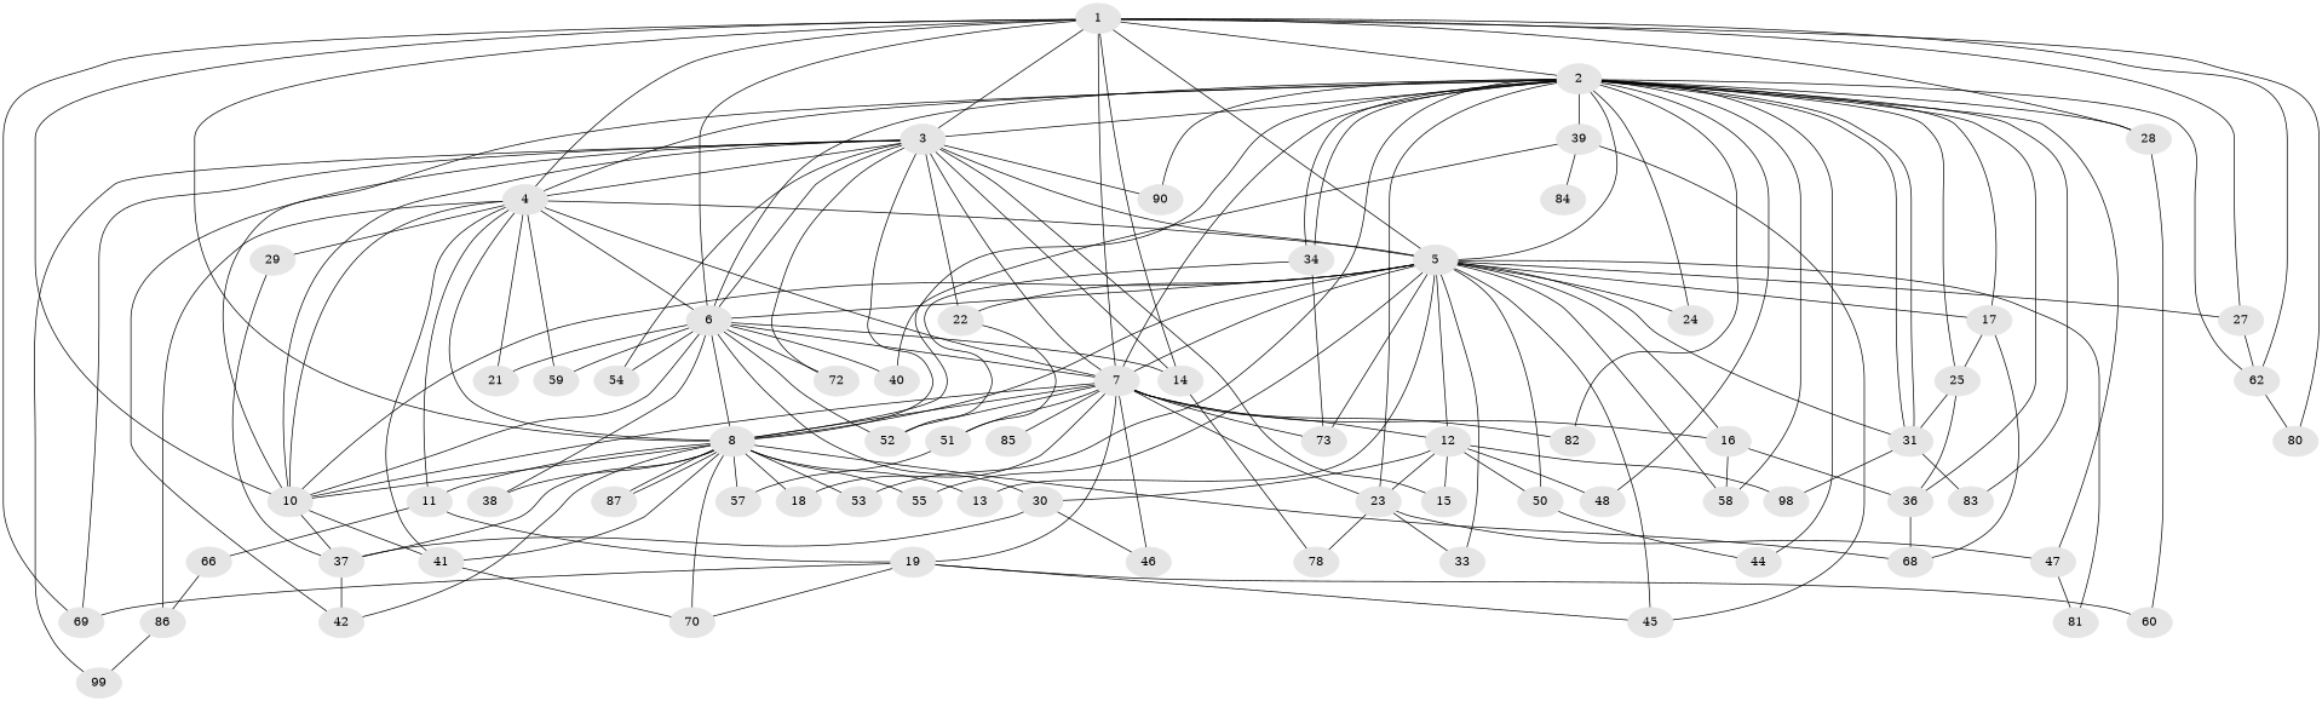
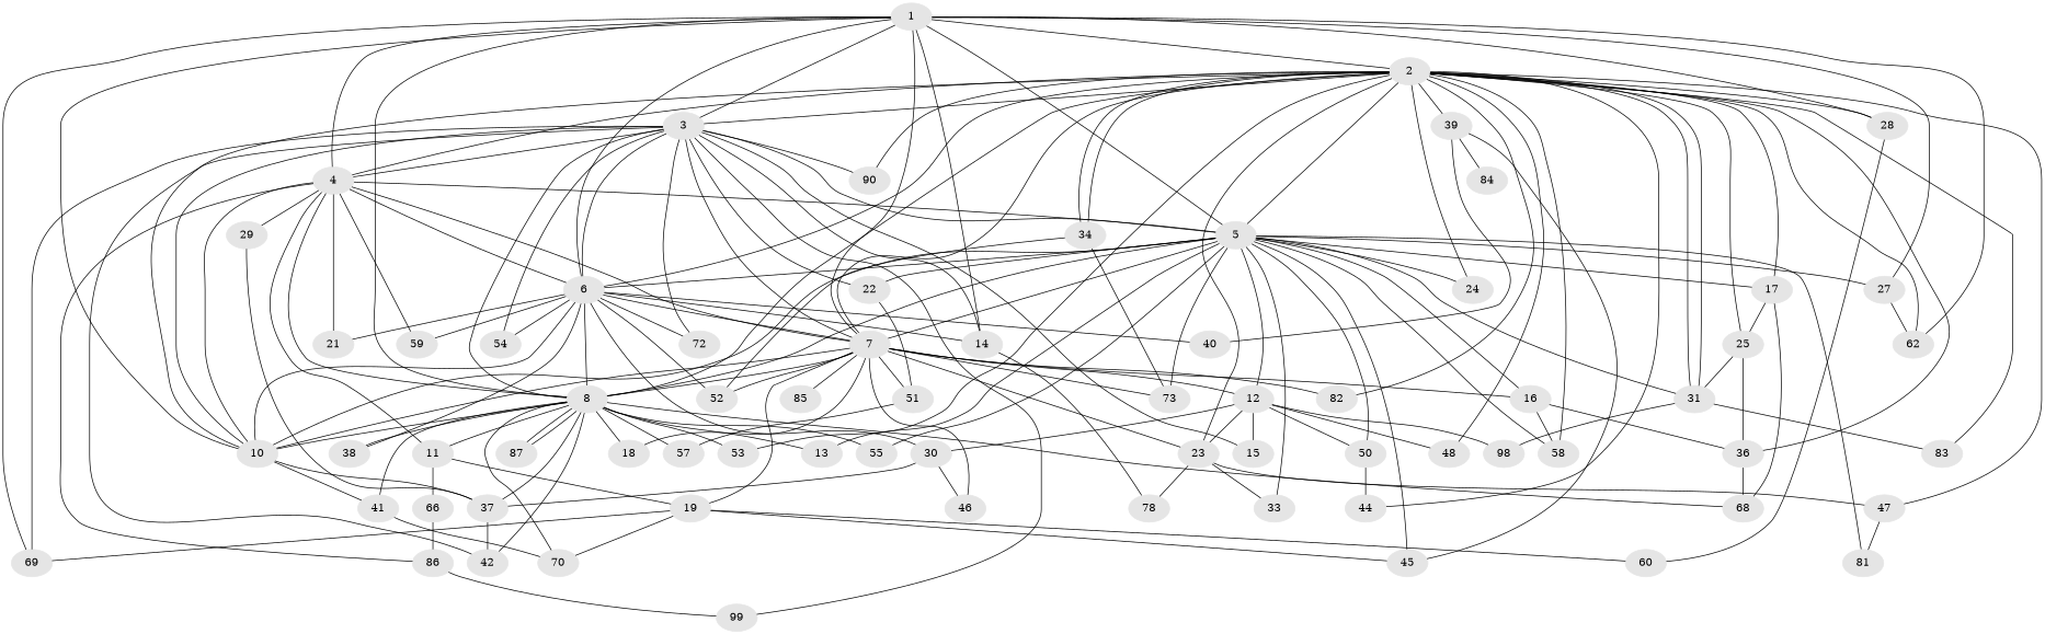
  graph {
    node [color=gray90 style=filled]
    1 [super="+79"]
    2 [super="+26"]
    3 [super="+35"]
    4 [super="+43"]
    5 [super="+91"]
    6 [super="+89"]
    7 [super="+9"]
    8 [super="+76"]
    10 [super="+67"]
    14 [super="+63"]
    27 [super="+71"]
    28
    62 [super="+93"]
    69
-   80
    17 [super="+97"]
    23 [super="+32"]
    24
    25 [super="+95"]
    31 [super="+49"]
    34 [super="+64"]
    36 [super="+56"]
    39 [super="+65"]
    44
    47
    48
    53
    58 [super="+100"]
    82
    83
    90
    15
    22
    42 [super="+61"]
    54
    72
    99
    11
    21
    29
    41
    59
    86
    12 [super="+20"]
    13
    16
    33
    45 [super="+88"]
    50
    55 [super="+75"]
    73 [super="+96"]
    81
    30 [super="+74"]
    38
    40
    52
    18
    19 [super="+92"]
    46
    51
    85
    37 [super="+94"]
    57
    68
    70 [super="+77"]
    87
    78
    60
    98
    84
    66
    1 -- 2 [weight=2]
    1 -- 3
    1 -- 4
    1 -- 5
    1 -- 6
    1 -- 7 [weight=2]
    1 -- 8 [weight=2]
    1 -- 10
    1 -- 14
    1 -- 27 [weight=2]
    1 -- 28
    1 -- 62
    1 -- 69
-   1 -- 80
    2 -- 3
    2 -- 4
    2 -- 5
    2 -- 6
    2 -- 7 [weight=2]
    2 -- 8
    2 -- 10
    2 -- 28
    2 -- 62
    2 -- 17
    2 -- 23
    2 -- 24
    2 -- 25
    2 -- 31
    2 -- 31
    2 -- 34
    2 -- 34
    2 -- 36
    2 -- 39 [weight=2]
    2 -- 44
    2 -- 47
    2 -- 48
    2 -- 53
    2 -- 58
    2 -- 82
    2 -- 83
    2 -- 90
    3 -- 4
    3 -- 5 [weight=2]
    3 -- 6
    3 -- 7 [weight=2]
    3 -- 8
    3 -- 10
    3 -- 14
    3 -- 69
    3 -- 90
    3 -- 15
    3 -- 22
    3 -- 42
    3 -- 54
    3 -- 72
    3 -- 99
    4 -- 5
    4 -- 6
    4 -- 7 [weight=2]
    4 -- 8
    4 -- 10 [weight=2]
    4 -- 11
    4 -- 21
    4 -- 29
-   4 -- 41
    4 -- 59
    4 -- 86
    5 -- 6 [weight=2]
    5 -- 7 [weight=2]
    5 -- 8
    5 -- 10
    5 -- 27
    5 -- 17
    5 -- 24
    5 -- 31
    5 -- 58
    5 -- 22
    5 -- 12
    5 -- 13
    5 -- 16
    5 -- 33
    5 -- 45
    5 -- 50
    5 -- 55
    5 -- 73
    5 -- 81
    6 -- 7 [weight=2]
    6 -- 8
    6 -- 10
    6 -- 14
    6 -- 54
    6 -- 72
    6 -- 21
    6 -- 59
    6 -- 30
    6 -- 38
    6 -- 40
    6 -- 52
    7 -- 8 [weight=3]
    7 -- 10 [weight=2]
    7 -- 23
    7 -- 82
    7 -- 12 [weight=2]
    7 -- 16
    7 -- 73
    7 -- 52
    7 -- 18
    7 -- 19
    7 -- 46
    7 -- 51
    7 -- 85
    8 -- 10
    8 -- 53
    8 -- 42
    8 -- 11
    8 -- 41
    8 -- 13
    8 -- 55 [weight=2]
    8 -- 38
    8 -- 18
    8 -- 37
    8 -- 57
    8 -- 68
    8 -- 70
    8 -- 87
    8 -- 87
    10 -- 41
    10 -- 37
    14 -- 78
    27 -- 62
    28 -- 60
-   62 -- 80
    17 -- 25
    17 -- 68
    23 -- 47
    23 -- 33
    23 -- 78
    25 -- 31
    25 -- 36
    31 -- 83
    31 -- 98
    34 -- 73
    34 -- 52
    36 -- 68
    39 -- 45
    39 -- 40
    39 -- 84
    47 -- 81
    22 -- 51
    11 -- 19
    11 -- 66
    29 -- 37
    41 -- 70
    86 -- 99
    12 -- 23
    12 -- 48
    12 -- 15
    12 -- 50
    12 -- 30
    12 -- 98
    16 -- 36
    16 -- 58
    50 -- 44
    30 -- 46
    30 -- 37
    19 -- 69
    19 -- 45
    19 -- 70
    19 -- 60
    51 -- 57
    37 -- 42
    66 -- 86
  }
